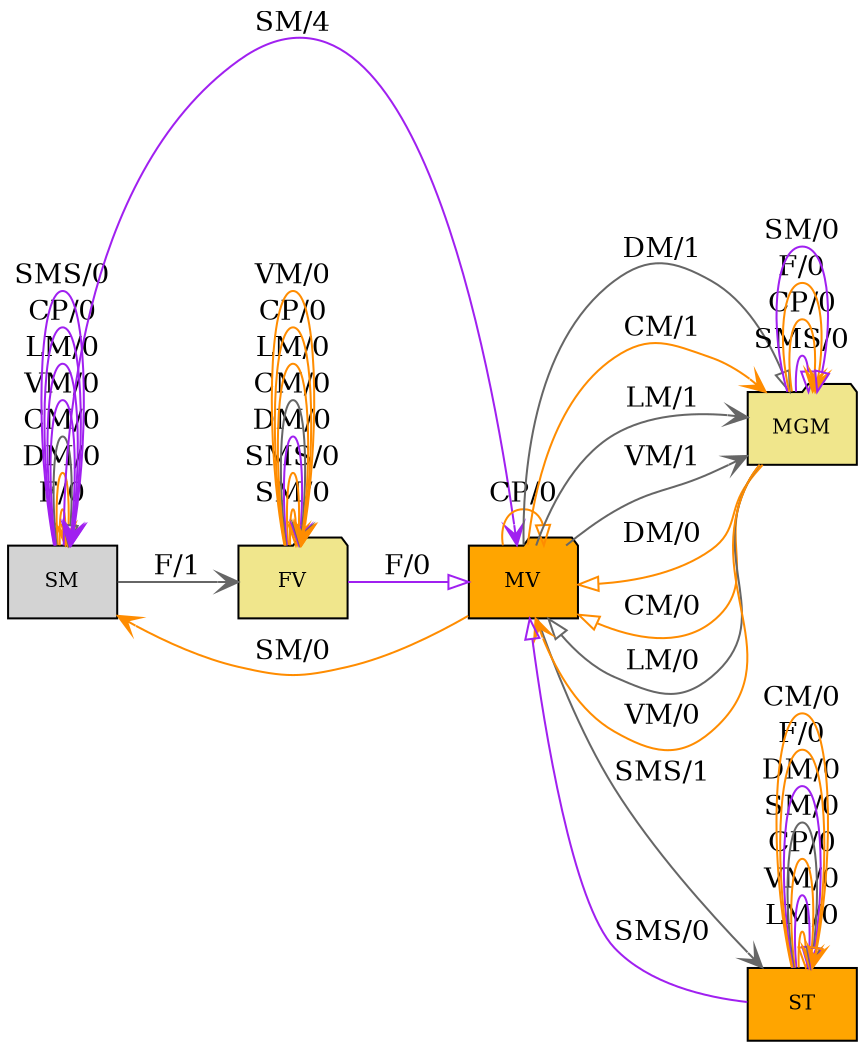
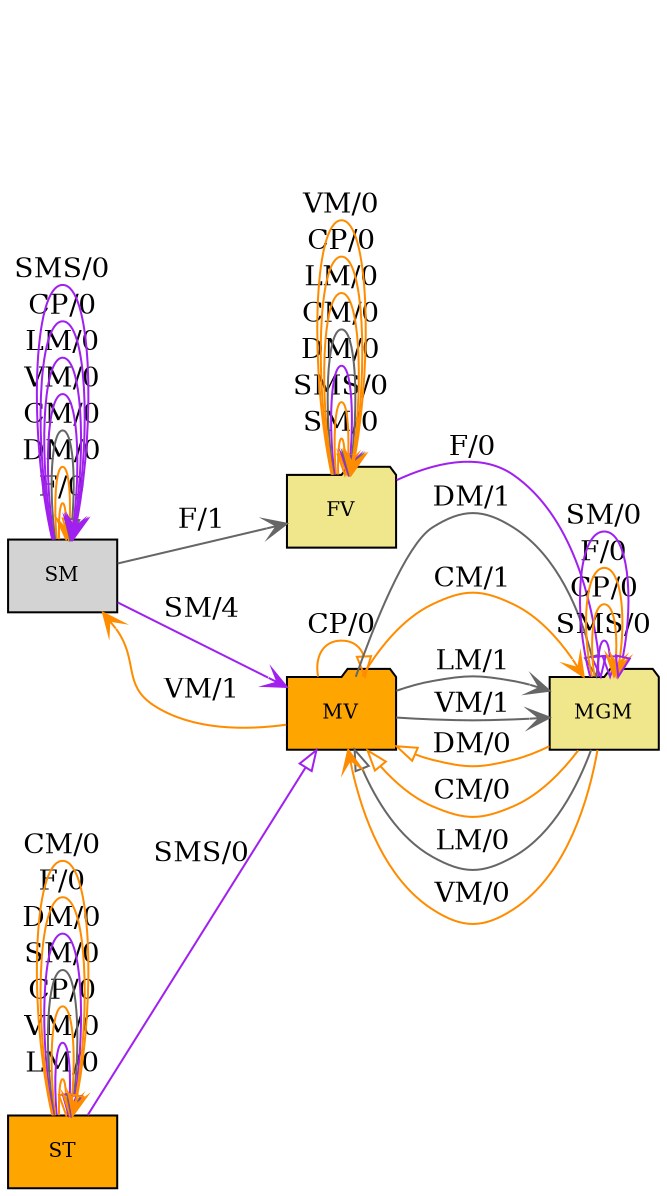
  digraph {
    rankdir=LR
    node [fillcolor=orange fontsize=10 shape=folder style=filled]
    edge [arrowhead=vee color=darkorange]
    n1 [fillcolor=lightgrey label=SM shape=box]
    n2 [label=MV]
    n3 [fillcolor=khaki label=FV]
    n4 [fillcolor=khaki label=MGM]
    n5 [label=ST shape=box]
    n1 -> n1 [label="F/0"]
    n1 -> n1 [arrowhead=onormal label="DM/0"]
    n1 -> n1 [arrowhead=onormal color=gray40 label="CM/0"]
    n1 -> n1 [color=purple label="VM/0"]
    n1 -> n1 [color=purple label="LM/0"]
    n1 -> n1 [color=purple label="CP/0"]
    n1 -> n1 [color=purple label="SMS/0"]
    n1 -> n2 [color=purple label="SM/4"]
    n1 -> n3 [color=gray40 label="F/1"]
-   n2 -> n1 [label="SM/0"]
+   n2 -> n1 [label="VM/1"]
    n2 -> n2 [arrowhead=onormal label="CP/0"]
    n2 -> n4 [arrowhead=onormal color=gray40 label="DM/1"]
    n2 -> n4 [label="CM/1"]
    n2 -> n4 [color=gray40 label="LM/1"]
    n2 -> n4 [color=gray40 label="VM/1"]
-   n2 -> n5 [color=gray40 label="SMS/1"]
-   n3 -> n2 [arrowhead=onormal color=purple label="F/0"]
+   n3 -> n4 [arrowhead=onormal color=purple label="F/0"]
    n3 -> n3 [arrowhead=onormal label="SM/0"]
    n3 -> n3 [label="SMS/0"]
    n3 -> n3 [color=purple label="DM/0"]
    n3 -> n3 [color=gray40 label="CM/0"]
    n3 -> n3 [label="LM/0"]
    n3 -> n3 [label="CP/0"]
    n3 -> n3 [label="VM/0"]
    n4 -> n2 [arrowhead=onormal label="DM/0"]
    n4 -> n2 [arrowhead=onormal label="CM/0"]
    n4 -> n2 [arrowhead=onormal color=gray40 label="LM/0"]
    n4 -> n2 [label="VM/0"]
    n4 -> n4 [arrowhead=onormal color=purple label="SMS/0"]
    n4 -> n4 [label="CP/0"]
    n4 -> n4 [label="F/0"]
    n4 -> n4 [arrowhead=onormal color=purple label="SM/0"]
    n5 -> n2 [arrowhead=onormal color=purple label="SMS/0"]
    n5 -> n5 [arrowhead=onormal label="LM/0"]
    n5 -> n5 [arrowhead=onormal color=purple label="VM/0"]
    n5 -> n5 [label="CP/0"]
    n5 -> n5 [arrowhead=onormal color=gray40 label="SM/0"]
    n5 -> n5 [arrowhead=onormal color=purple label="DM/0"]
    n5 -> n5 [arrowhead=onormal label="F/0"]
    n5 -> n5 [label="CM/0"]
  }
